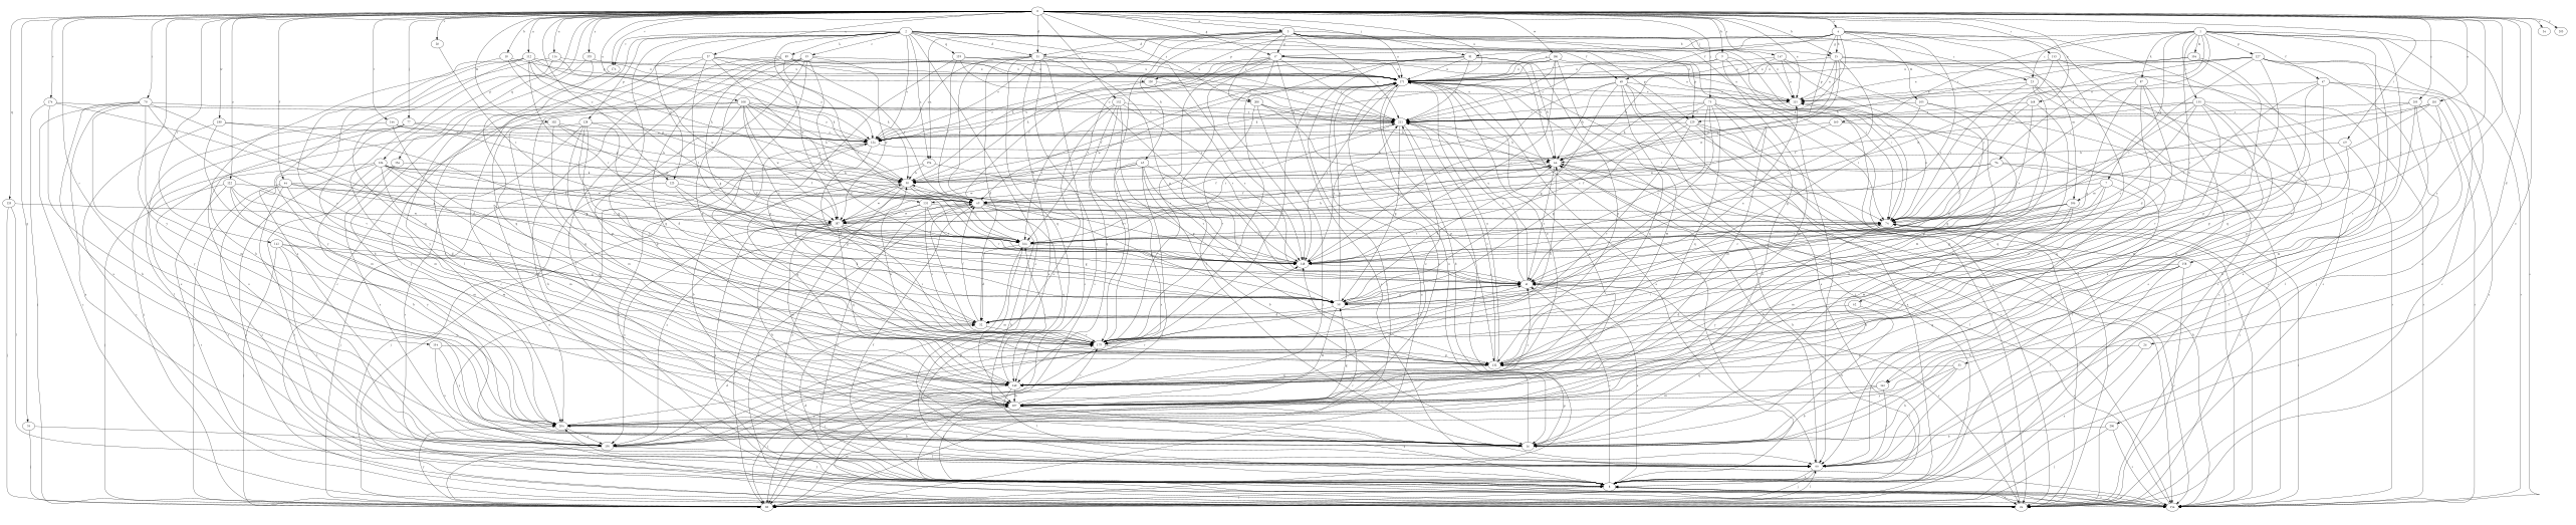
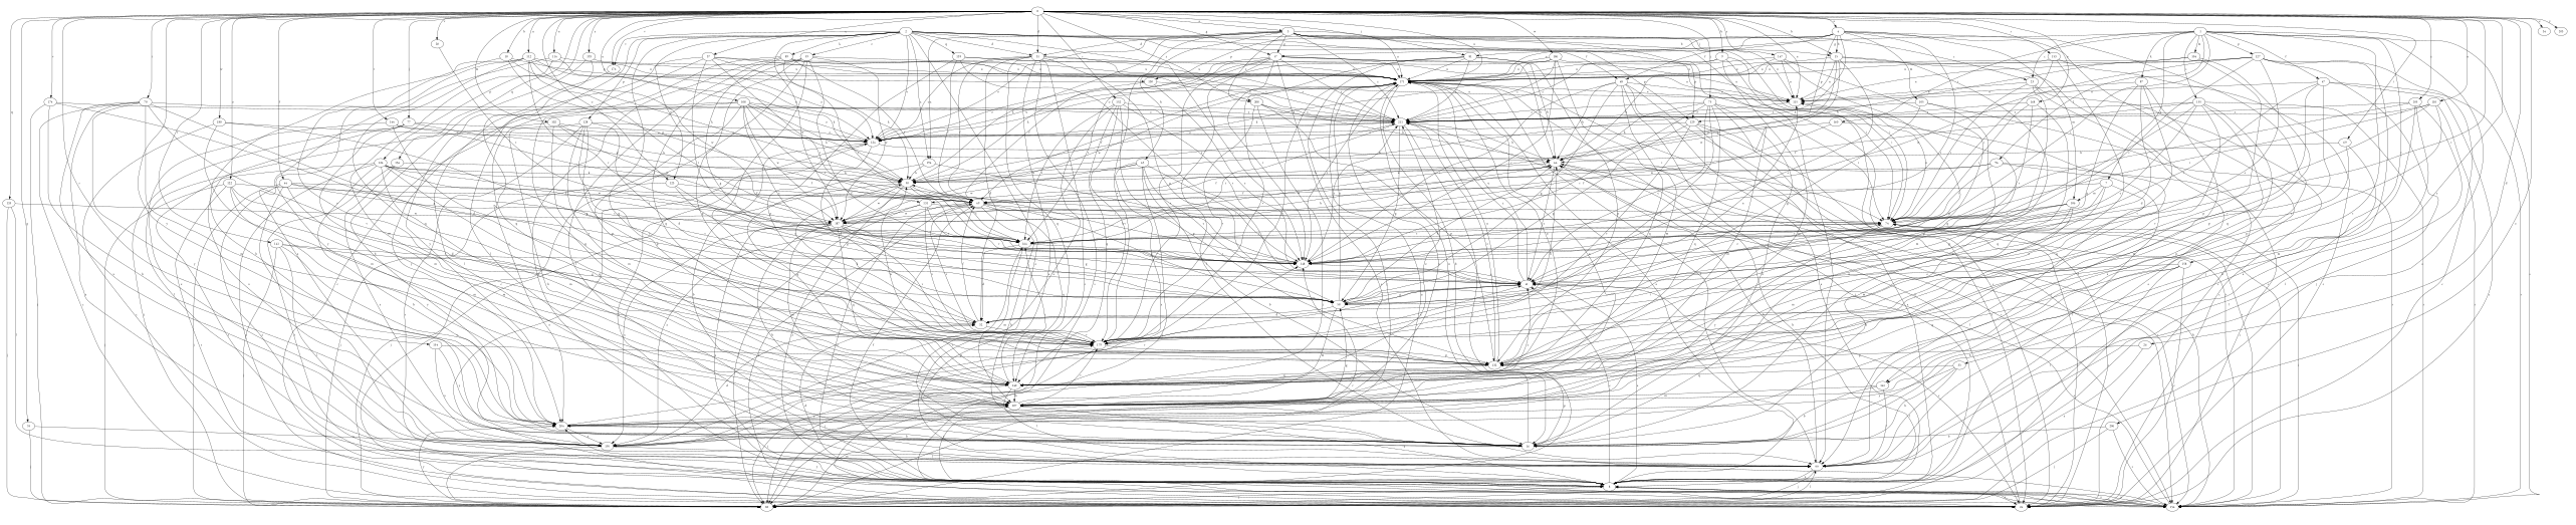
  strict digraph {
    fontname="EB Garamond"
    node [fontname="EB Garamond"]
    edge [fontname="EB Garamond"]
    0
    3
    4
    9
    10
    15
    20
    26
    31
    33
    34
    37
    44
    55
    57
    69
    70
    75
    77
    81
    102
    108
    110
    112
    114
    115
    122
    123
    126
    133
    136
    141
    144
    147
    148
    152
    153
    154
    168
    171
    174
    176
    180
    186
    193
    203
    204
    205
    206
    208
    23
    74
    99
    124
    129
    194
    65
    90
    179
    211
    161
    48
    82
    105
    106
    130
    107
    24
    131
    187
    41
    16
    164
    8
    132
    156
    140
    49
    58
    32
    195
    66
    1
    7
    47
-   62
    87
    96
    104
    127
    155
    158
    160
    2
    39
    89
    128
    139
    0 -> 3 [label=a]
    0 -> 4 [label=a]
    0 -> 9 [label=b]
    0 -> 10 [label=b]
    0 -> 15 [label=b]
    0 -> 20 [label=c]
    0 -> 26 [label=d]
    0 -> 31 [label=d]
    0 -> 33 [label=e]
    0 -> 34 [label=e]
    0 -> 37 [label=e]
    0 -> 44 [label=f]
    0 -> 55 [label=g]
    0 -> 57 [label=g]
    0 -> 69 [label=i]
    0 -> 70 [label=i]
    0 -> 75 [label=j]
    0 -> 77 [label=j]
    0 -> 81 [label=j]
    0 -> 102 [label=m]
    0 -> 108 [label=n]
    0 -> 110 [label=n]
    0 -> 112 [label=n]
    0 -> 114 [label=n]
    0 -> 115 [label=n]
    0 -> 122 [label=o]
    0 -> 123 [label=o]
    0 -> 126 [label=p]
    0 -> 133 [label=q]
    0 -> 136 [label=q]
    0 -> 141 [label=r]
    0 -> 144 [label=r]
    0 -> 147 [label=r]
    0 -> 148 [label=r]
    0 -> 152 [label=s]
    0 -> 153 [label=s]
    0 -> 154 [label=s]
    0 -> 168 [label=u]
    0 -> 171 [label=u]
    0 -> 174 [label=v]
    0 -> 176 [label=v]
    0 -> 180 [label=w]
    0 -> 186 [label=w]
    0 -> 193 [label=x]
    0 -> 203 [label=y]
    0 -> 204 [label=y]
    0 -> 205 [label=z]
    0 -> 206 [label=z]
    0 -> 208 [label=z]
    3 -> 31 [label=d]
    3 -> 57 [label=g]
    3 -> 115 [label=n]
    3 -> 171 [label=u]
    3 -> 208 [label=z]
    3 -> 23 [label=c]
    3 -> 74 [label=i]
    3 -> 99 [label=l]
    3 -> 124 [label=o]
    3 -> 129 [label=p]
    3 -> 194 [label=x]
    3 -> 65 [label=h]
    3 -> 90 [label=k]
    3 -> 179 [label=v]
    3 -> 211 [label=z]
    4 -> 15 [label=b]
    4 -> 81 [label=j]
    4 -> 148 [label=r]
    4 -> 171 [label=u]
    4 -> 129 [label=p]
    4 -> 90 [label=k]
    4 -> 161 [label=t]
    4 -> 48 [label=f]
    4 -> 82 [label=j]
    4 -> 105 [label=m]
    4 -> 106 [label=m]
    4 -> 130 [label=p]
    9 -> 171 [label=u]
    9 -> 74 [label=i]
    9 -> 211 [label=z]
    9 -> 107 [label=m]
    9 -> 24 [label=c]
    10 -> 90 [label=k]
    10 -> 179 [label=v]
    10 -> 130 [label=p]
    10 -> 131 [label=p]
    15 -> 115 [label=n]
    15 -> 171 [label=u]
    15 -> 24 [label=c]
    15 -> 131 [label=p]
    15 -> 187 [label=w]
    15 -> 41 [label=e]
    15 -> 16 [label=b]
    20 -> 164 [label=t]
    26 -> 8 [label=a]
    26 -> 132 [label=p]
    31 -> 171 [label=u]
    31 -> 124 [label=o]
    31 -> 211 [label=z]
    31 -> 24 [label=c]
    31 -> 8 [label=a]
    31 -> 156 [label=s]
    31 -> 140 [label=q]
    31 -> 49 [label=f]
    31 -> 58 [label=g]
    31 -> 32 [label=d]
    33 -> 204 [label=y]
    33 -> 99 [label=l]
    33 -> 16 [label=b]
    33 -> 140 [label=q]
    37 -> 148 [label=r]
    37 -> 171 [label=u]
    37 -> 99 [label=l]
    37 -> 90 [label=k]
    37 -> 211 [label=z]
    37 -> 24 [label=c]
    37 -> 164 [label=t]
    44 -> 82 [label=j]
    44 -> 107 [label=m]
    44 -> 41 [label=e]
    44 -> 164 [label=t]
    44 -> 8 [label=a]
    44 -> 49 [label=f]
    44 -> 195 [label=x]
    55 -> 82 [label=j]
    55 -> 195 [label=x]
    57 -> 115 [label=n]
    57 -> 148 [label=r]
    57 -> 171 [label=u]
    57 -> 99 [label=l]
    57 -> 179 [label=v]
    57 -> 211 [label=z]
    57 -> 164 [label=t]
    57 -> 156 [label=s]
    57 -> 49 [label=f]
    57 -> 66 [label=h]
    69 -> 99 [label=l]
    69 -> 132 [label=p]
    69 -> 66 [label=h]
    70 -> 204 [label=y]
    70 -> 179 [label=v]
    70 -> 211 [label=z]
    70 -> 107 [label=m]
    70 -> 24 [label=c]
    70 -> 8 [label=a]
    70 -> 32 [label=d]
    70 -> 195 [label=x]
    75 -> 148 [label=r]
    75 -> 74 [label=i]
    75 -> 211 [label=z]
    75 -> 107 [label=m]
    75 -> 41 [label=e]
    75 -> 16 [label=b]
    75 -> 140 [label=q]
    75 -> 32 [label=d]
    75 -> 66 [label=h]
    77 -> 124 [label=o]
    77 -> 90 [label=k]
    77 -> 82 [label=j]
    77 -> 107 [label=m]
    77 -> 195 [label=x]
    81 -> 171 [label=u]
    81 -> 90 [label=k]
    81 -> 179 [label=v]
    81 -> 211 [label=z]
    81 -> 82 [label=j]
    81 -> 132 [label=p]
    81 -> 66 [label=h]
    102 -> 124 [label=o]
    102 -> 90 [label=k]
    102 -> 179 [label=v]
    102 -> 187 [label=w]
    102 -> 195 [label=x]
    108 -> 204 [label=y]
    108 -> 74 [label=i]
    108 -> 124 [label=o]
    108 -> 90 [label=k]
    108 -> 211 [label=z]
    108 -> 187 [label=w]
    108 -> 41 [label=e]
    108 -> 164 [label=t]
    108 -> 132 [label=p]
    108 -> 140 [label=q]
    110 -> 148 [label=r]
    110 -> 74 [label=i]
    110 -> 211 [label=z]
    110 -> 132 [label=p]
    110 -> 156 [label=s]
    112 -> 148 [label=r]
    112 -> 171 [label=u]
    112 -> 204 [label=y]
    112 -> 90 [label=k]
    112 -> 187 [label=w]
    112 -> 16 [label=b]
    112 -> 164 [label=t]
    112 -> 140 [label=q]
    114 -> 171 [label=u]
    114 -> 124 [label=o]
    114 -> 107 [label=m]
    114 -> 195 [label=x]
    115 -> 211 [label=z]
    122 -> 204 [label=y]
    122 -> 82 [label=j]
    122 -> 107 [label=m]
    122 -> 156 [label=s]
    122 -> 49 [label=f]
    122 -> 32 [label=d]
    123 -> 82 [label=j]
    123 -> 41 [label=e]
    123 -> 49 [label=f]
    123 -> 58 [label=g]
    126 -> 90 [label=k]
    126 -> 107 [label=m]
    126 -> 24 [label=c]
    126 -> 187 [label=w]
    126 -> 16 [label=b]
    126 -> 164 [label=t]
    126 -> 156 [label=s]
    126 -> 140 [label=q]
    126 -> 49 [label=f]
    133 -> 99 [label=l]
    133 -> 82 [label=j]
    133 -> 187 [label=w]
    136 -> 90 [label=k]
    136 -> 156 [label=s]
    136 -> 195 [label=x]
    141 -> 148 [label=r]
    141 -> 204 [label=y]
    141 -> 99 [label=l]
    141 -> 82 [label=j]
    141 -> 58 [label=g]
    144 -> 74 [label=i]
    144 -> 99 [label=l]
    144 -> 124 [label=o]
    144 -> 179 [label=v]
    147 -> 115 [label=n]
    147 -> 171 [label=u]
    147 -> 132 [label=p]
    147 -> 140 [label=q]
    147 -> 66 [label=h]
    148 -> 90 [label=k]
    148 -> 211 [label=z]
    148 -> 41 [label=e]
    152 -> 148 [label=r]
    152 -> 179 [label=v]
    152 -> 211 [label=z]
    152 -> 164 [label=t]
    152 -> 132 [label=p]
    152 -> 140 [label=q]
    152 -> 195 [label=x]
    153 -> 171 [label=u]
    153 -> 74 [label=i]
    153 -> 24 [label=c]
    153 -> 195 [label=x]
    154 -> 204 [label=y]
    154 -> 132 [label=p]
    154 -> 195 [label=x]
    168 -> 148 [label=r]
    168 -> 74 [label=i]
    168 -> 211 [label=z]
    168 -> 140 [label=q]
    171 -> 115 [label=n]
    171 -> 148 [label=r]
    171 -> 99 [label=l]
    171 -> 179 [label=v]
    171 -> 187 [label=w]
    171 -> 16 [label=b]
    171 -> 8 [label=a]
    171 -> 156 [label=s]
    171 -> 49 [label=f]
    171 -> 195 [label=x]
    174 -> 211 [label=z]
    174 -> 82 [label=j]
    174 -> 16 [label=b]
    174 -> 58 [label=g]
    176 -> 204 [label=y]
    176 -> 124 [label=o]
    180 -> 124 [label=o]
    180 -> 107 [label=m]
    180 -> 24 [label=c]
    180 -> 58 [label=g]
    186 -> 148 [label=r]
    186 -> 171 [label=u]
    186 -> 124 [label=o]
    186 -> 90 [label=k]
    186 -> 211 [label=z]
    186 -> 107 [label=m]
    186 -> 156 [label=s]
    193 -> 171 [label=u]
    193 -> 16 [label=b]
    193 -> 140 [label=q]
    204 -> 148 [label=r]
    204 -> 171 [label=u]
    204 -> 16 [label=b]
    204 -> 58 [label=g]
    204 -> 195 [label=x]
    205 -> 74 [label=i]
    205 -> 99 [label=l]
    205 -> 211 [label=z]
    205 -> 107 [label=m]
    205 -> 16 [label=b]
    206 -> 82 [label=j]
    206 -> 16 [label=b]
    206 -> 156 [label=s]
    208 -> 179 [label=v]
    208 -> 211 [label=z]
    208 -> 82 [label=j]
    208 -> 132 [label=p]
    208 -> 66 [label=h]
    23 -> 115 [label=n]
    23 -> 74 [label=i]
    23 -> 107 [label=m]
    23 -> 24 [label=c]
    23 -> 8 [label=a]
    74 -> 115 [label=n]
    74 -> 204 [label=y]
    74 -> 24 [label=c]
    74 -> 164 [label=t]
    99 -> 82 [label=j]
    99 -> 8 [label=a]
    99 -> 66 [label=h]
    124 -> 171 [label=u]
    124 -> 211 [label=z]
    124 -> 16 [label=b]
    124 -> 8 [label=a]
    124 -> 32 [label=d]
    124 -> 66 [label=h]
    129 -> 124 [label=o]
    129 -> 179 [label=v]
    129 -> 24 [label=c]
    129 -> 8 [label=a]
    129 -> 156 [label=s]
    129 -> 58 [label=g]
    194 -> 148 [label=r]
    194 -> 90 [label=k]
    194 -> 140 [label=q]
    65 -> 148 [label=r]
    65 -> 90 [label=k]
    65 -> 82 [label=j]
    65 -> 187 [label=w]
    65 -> 41 [label=e]
    65 -> 16 [label=b]
    65 -> 195 [label=x]
    90 -> 211 [label=z]
    90 -> 82 [label=j]
    90 -> 187 [label=w]
    90 -> 164 [label=t]
    90 -> 8 [label=a]
    90 -> 49 [label=f]
    179 -> 90 [label=k]
    179 -> 82 [label=j]
    179 -> 41 [label=e]
    179 -> 132 [label=p]
    179 -> 66 [label=h]
    211 -> 124 [label=o]
    211 -> 82 [label=j]
    211 -> 164 [label=t]
    211 -> 156 [label=s]
    211 -> 58 [label=g]
    211 -> 66 [label=h]
    161 -> 99 [label=l]
    161 -> 107 [label=m]
    161 -> 16 [label=b]
    48 -> 115 [label=n]
    48 -> 148 [label=r]
    48 -> 82 [label=j]
    48 -> 8 [label=a]
    48 -> 156 [label=s]
    48 -> 140 [label=q]
    48 -> 58 [label=g]
    48 -> 66 [label=h]
    82 -> 171 [label=u]
    82 -> 204 [label=y]
    82 -> 99 [label=l]
    82 -> 107 [label=m]
    105 -> 211 [label=z]
    105 -> 132 [label=p]
    105 -> 156 [label=s]
    105 -> 58 [label=g]
    106 -> 148 [label=r]
    106 -> 74 [label=i]
    106 -> 107 [label=m]
    106 -> 41 [label=e]
    106 -> 16 [label=b]
    130 -> 115 [label=n]
    130 -> 124 [label=o]
    130 -> 41 [label=e]
    107 -> 204 [label=y]
    107 -> 179 [label=v]
    107 -> 211 [label=z]
    107 -> 41 [label=e]
    107 -> 8 [label=a]
    24 -> 148 [label=r]
    24 -> 171 [label=u]
    24 -> 74 [label=i]
    24 -> 124 [label=o]
    24 -> 49 [label=f]
    131 -> 148 [label=r]
    131 -> 74 [label=i]
    131 -> 179 [label=v]
    131 -> 82 [label=j]
    131 -> 195 [label=x]
    187 -> 148 [label=r]
    187 -> 179 [label=v]
    187 -> 107 [label=m]
    187 -> 16 [label=b]
    187 -> 8 [label=a]
    187 -> 140 [label=q]
    187 -> 58 [label=g]
    187 -> 195 [label=x]
    41 -> 171 [label=u]
    41 -> 179 [label=v]
    41 -> 211 [label=z]
    41 -> 24 [label=c]
    41 -> 8 [label=a]
    41 -> 58 [label=g]
    16 -> 115 [label=n]
    16 -> 171 [label=u]
    16 -> 204 [label=y]
    16 -> 164 [label=t]
    16 -> 132 [label=p]
    164 -> 148 [label=r]
    164 -> 74 [label=i]
    164 -> 107 [label=m]
    164 -> 32 [label=d]
    164 -> 66 [label=h]
    8 -> 82 [label=j]
    8 -> 24 [label=c]
    8 -> 41 [label=e]
    8 -> 156 [label=s]
    8 -> 49 [label=f]
    8 -> 32 [label=d]
    8 -> 66 [label=h]
    132 -> 171 [label=u]
    132 -> 74 [label=i]
    132 -> 90 [label=k]
    132 -> 211 [label=z]
    132 -> 140 [label=q]
    156 -> 204 [label=y]
    156 -> 74 [label=i]
    156 -> 41 [label=e]
    156 -> 8 [label=a]
    156 -> 66 [label=h]
    140 -> 171 [label=u]
    140 -> 99 [label=l]
    140 -> 82 [label=j]
    140 -> 107 [label=m]
    140 -> 164 [label=t]
    49 -> 74 [label=i]
    49 -> 179 [label=v]
    49 -> 187 [label=w]
    49 -> 16 [label=b]
    49 -> 8 [label=a]
    49 -> 140 [label=q]
    49 -> 58 [label=g]
    58 -> 115 [label=n]
    58 -> 171 [label=u]
    58 -> 107 [label=m]
    58 -> 41 [label=e]
    58 -> 32 [label=d]
    58 -> 66 [label=h]
    32 -> 179 [label=v]
    32 -> 49 [label=f]
    195 -> 99 [label=l]
    195 -> 179 [label=v]
    195 -> 82 [label=j]
    195 -> 32 [label=d]
    66 -> 90 [label=k]
    66 -> 187 [label=w]
    66 -> 41 [label=e]
    66 -> 156 [label=s]
    66 -> 49 [label=f]
    1 -> 57 [label=g]
    1 -> 23 [label=c]
    1 -> 74 [label=i]
    1 -> 161 [label=t]
    1 -> 8 [label=a]
    1 -> 156 [label=s]
    1 -> 7 [label=a]
    1 -> 47 [label=f]
-   1 -> 62 [label=h]
    1 -> 87 [label=k]
    1 -> 96 [label=l]
    1 -> 104 [label=m]
    1 -> 127 [label=p]
    1 -> 155 [label=s]
    1 -> 158 [label=t]
    1 -> 160 [label=t]
    7 -> 99 [label=l]
    7 -> 106 [label=m]
    7 -> 107 [label=m]
    7 -> 49 [label=f]
    7 -> 58 [label=g]
    47 -> 115 [label=n]
    47 -> 148 [label=r]
    47 -> 179 [label=v]
    47 -> 24 [label=c]
    47 -> 132 [label=p]
    47 -> 156 [label=s]
-   62 -> 16 [label=b]
-   62 -> 32 [label=d]
    87 -> 115 [label=n]
    87 -> 99 [label=l]
    87 -> 179 [label=v]
    87 -> 58 [label=g]
    87 -> 32 [label=d]
    96 -> 74 [label=i]
    96 -> 99 [label=l]
    96 -> 90 [label=k]
    96 -> 24 [label=c]
    96 -> 49 [label=f]
    104 -> 115 [label=n]
    104 -> 171 [label=u]
    104 -> 132 [label=p]
    104 -> 140 [label=q]
    127 -> 171 [label=u]
    127 -> 82 [label=j]
    127 -> 24 [label=c]
    127 -> 187 [label=w]
    127 -> 41 [label=e]
    127 -> 164 [label=t]
    127 -> 8 [label=a]
    127 -> 66 [label=h]
    155 -> 179 [label=v]
    155 -> 211 [label=z]
    155 -> 107 [label=m]
    155 -> 41 [label=e]
    155 -> 164 [label=t]
    155 -> 156 [label=s]
    155 -> 49 [label=f]
    155 -> 195 [label=x]
    158 -> 99 [label=l]
    158 -> 24 [label=c]
    158 -> 41 [label=e]
    158 -> 16 [label=b]
    158 -> 140 [label=q]
    160 -> 124 [label=o]
    160 -> 187 [label=w]
    160 -> 140 [label=q]
    2 -> 15 [label=b]
    2 -> 31 [label=d]
    2 -> 123 [label=o]
    2 -> 148 [label=r]
    2 -> 176 [label=v]
    2 -> 74 [label=i]
    2 -> 99 [label=l]
    2 -> 124 [label=o]
    2 -> 129 [label=p]
    2 -> 194 [label=x]
    2 -> 48 [label=f]
    2 -> 187 [label=w]
    2 -> 8 [label=a]
    2 -> 140 [label=q]
    2 -> 39 [label=e]
    2 -> 89 [label=k]
    2 -> 128 [label=p]
    2 -> 139 [label=q]
    39 -> 148 [label=r]
    39 -> 171 [label=u]
    39 -> 99 [label=l]
    39 -> 179 [label=v]
    39 -> 24 [label=c]
    39 -> 187 [label=w]
    39 -> 132 [label=p]
    39 -> 140 [label=q]
    89 -> 171 [label=u]
    89 -> 204 [label=y]
    89 -> 211 [label=z]
    89 -> 164 [label=t]
    89 -> 8 [label=a]
    89 -> 49 [label=f]
    89 -> 58 [label=g]
    128 -> 124 [label=o]
    128 -> 179 [label=v]
    128 -> 107 [label=m]
    128 -> 16 [label=b]
    128 -> 132 [label=p]
    128 -> 156 [label=s]
    128 -> 32 [label=d]
    139 -> 115 [label=n]
    139 -> 171 [label=u]
    139 -> 41 [label=e]
    139 -> 132 [label=p]
    139 -> 49 [label=f]
  }
